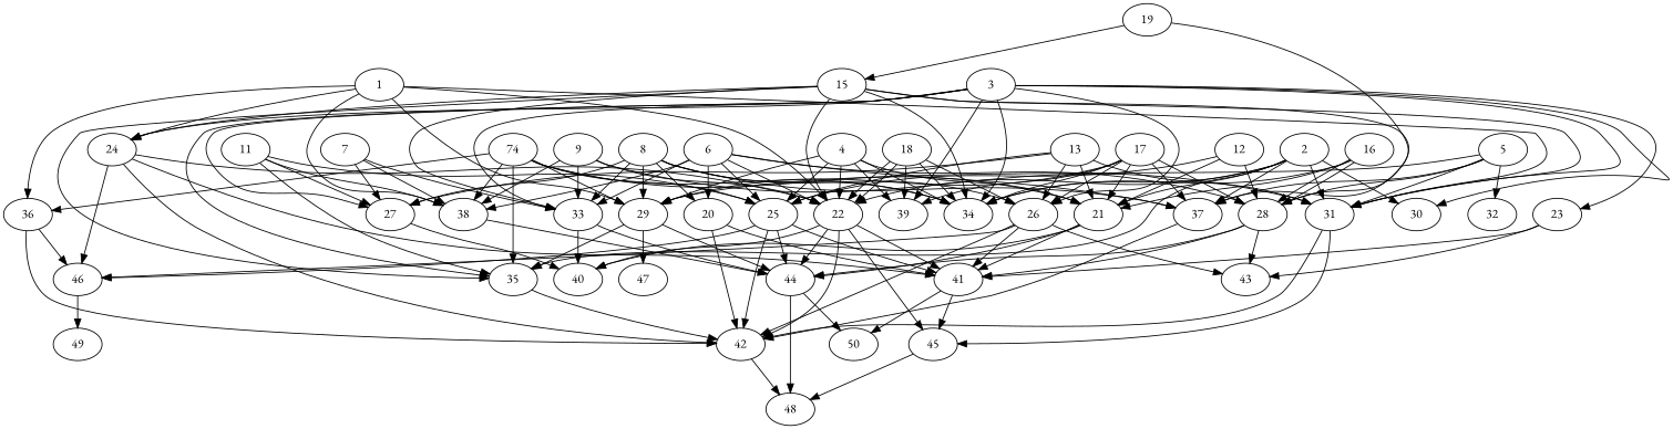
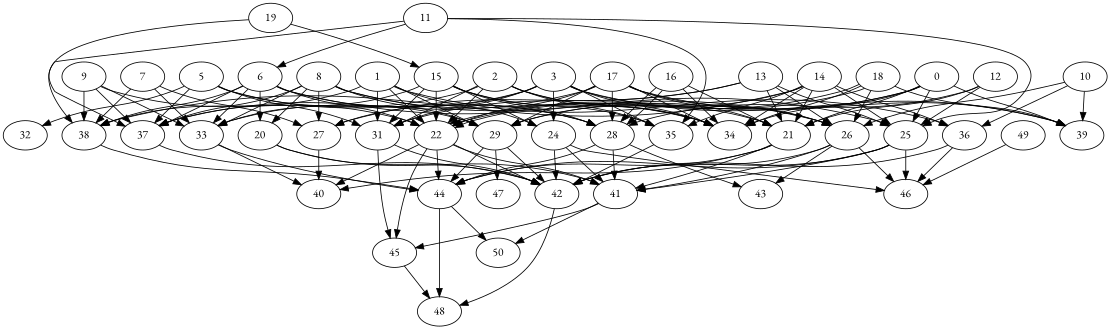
  digraph {
    fontname="EB Garamond"
    node [alpha=0.05 fontname="EB Garamond"]
    edge [fontname="EB Garamond"]
    1 [alpha=0.12 expect_size=10227712]
    22 [alpha=0.03 expect_size=12918784]
    24 [alpha=0.02 expect_size=29524992]
    29 [expect_size=43247616]
    31 [alpha=0.19 expect_size=45369344]
    36 [alpha=0.16 expect_size=44805120]
    38 [expect_size=38484992]
    41 [alpha=0.14 expect_size=51928064]
    42 [alpha=0.09 expect_size=49558528]
    40 [alpha=0.03 expect_size=19627008]
    44 [alpha=0.12 expect_size=16906240]
    45 [alpha=0.11 expect_size=44549120]
    46 [expect_size=40055808]
    47 [expect_size=31107072]
    50 [alpha=0.00 expect_size=32783360]
    48 [alpha=0.07 expect_size=38486016]
    49 [alpha=0.06 expect_size=50423808]
    2 [alpha=0.15 expect_size=32953344]
    21 [alpha=0.06 expect_size=8741888]
-   30 [alpha=0.14 expect_size=41288704]
    34 [alpha=0.12 expect_size=18968576]
    35 [alpha=0.18 expect_size=22639616]
    37 [alpha=0.03 expect_size=33292288]
    3 [alpha=0.16 expect_size=6063104]
-   23 [alpha=0.20 expect_size=32662528]
    26 [alpha=0.15 expect_size=40965120]
    27 [alpha=0.02 expect_size=20154368]
    33 [alpha=0.13 expect_size=19943424]
    39 [alpha=0.13 expect_size=7052288]
    43 [alpha=0.15 expect_size=34590720]
-   4 [alpha=0.07 expect_size=17516544]
+   4 [alpha=0.07 expect_size=17516544 label=0]
    25 [alpha=0.09 expect_size=10329088]
    5 [expect_size=19092480]
    28 [alpha=0.07 expect_size=10928128]
    32 [alpha=0.14 expect_size=13288448]
    6 [alpha=0.17 expect_size=47439872]
    20 [alpha=0.02 expect_size=11234304]
    7 [alpha=0.06 expect_size=8440832]
    8 [alpha=0.11 expect_size=46282752]
    9 [alpha=0.17 expect_size=38688768]
+   10 [alpha=0.19 expect_size=28146688]
    11 [alpha=0.02 expect_size=45218816]
    12 [alpha=0.08 expect_size=27313152]
    13 [alpha=0.19 expect_size=15124480]
-   14 [alpha=0.12 expect_size=6098944 label=74]
+   14 [alpha=0.12 expect_size=6098944]
    15 [alpha=0.13 expect_size=22153216]
    16 [alpha=0.11 expect_size=32920576]
    17 [alpha=0.16 expect_size=26028032]
    18 [alpha=0.14 expect_size=40656896]
    19 [alpha=0.19 expect_size=18293760]
    1 -> 22
    1 -> 24
    1 -> 29
    1 -> 31
    1 -> 36
    1 -> 38
    22 -> 41
    22 -> 42
    22 -> 40
    22 -> 44
    22 -> 45
    24 -> 41
    24 -> 42
    24 -> 46
-   29 -> 35
+   29 -> 42
    29 -> 44
    29 -> 47
    31 -> 42
    31 -> 45
    36 -> 42
    36 -> 46
    38 -> 44
    41 -> 45
    41 -> 50
    42 -> 48
    44 -> 50
    44 -> 48
    45 -> 48
-   46 -> 49
+   49 -> 46
    2 -> 22
    2 -> 31
    2 -> 21
-   2 -> 30
    2 -> 34
    2 -> 35
    2 -> 37
    21 -> 41
    21 -> 40
    21 -> 44
    35 -> 42
    37 -> 42
    3 -> 24
    3 -> 31
-   3 -> 30
    3 -> 34
    3 -> 35
-   3 -> 23
    3 -> 26
    3 -> 27
    3 -> 33
    3 -> 39
-   23 -> 41
-   23 -> 43
    26 -> 41
    26 -> 42
    26 -> 46
    26 -> 43
    27 -> 40
    33 -> 40
    33 -> 44
    4 -> 22
    4 -> 29
    4 -> 21
    4 -> 34
    4 -> 39
    4 -> 25
    25 -> 41
    25 -> 42
    25 -> 44
    25 -> 46
    5 -> 29
    5 -> 31
    5 -> 37
    5 -> 28
    5 -> 32
    28 -> 41
    28 -> 44
    28 -> 43
    6 -> 22
    6 -> 38
    6 -> 37
    6 -> 33
    6 -> 25
    6 -> 28
    6 -> 20
    20 -> 41
    20 -> 42
    7 -> 38
    7 -> 27
    7 -> 33
    8 -> 29
    8 -> 34
    8 -> 37
    8 -> 26
    8 -> 27
    8 -> 33
    8 -> 20
    9 -> 22
-   9 -> 31
+   9 -> 37
    9 -> 38
    9 -> 33
+   10 -> 36
+   10 -> 26
+   10 -> 39
    11 -> 38
    11 -> 35
-   11 -> 27
+   11 -> 6
    11 -> 25
    12 -> 21
    12 -> 25
    12 -> 28
    13 -> 31
    13 -> 21
    13 -> 26
    13 -> 27
    13 -> 25
    14 -> 29
    14 -> 36
    14 -> 38
    14 -> 21
    14 -> 34
    14 -> 35
    14 -> 25
    15 -> 22
    15 -> 24
    15 -> 31
    15 -> 34
    15 -> 35
    15 -> 33
    15 -> 28
    16 -> 21
    16 -> 34
    16 -> 28
    16 -> 28
-   24 -> 22
+   17 -> 22
    17 -> 29
    17 -> 21
    17 -> 34
    17 -> 37
    17 -> 26
    17 -> 39
    17 -> 28
    18 -> 22
    18 -> 22
    18 -> 34
    18 -> 26
    18 -> 39
    19 -> 37
    19 -> 15
  }
